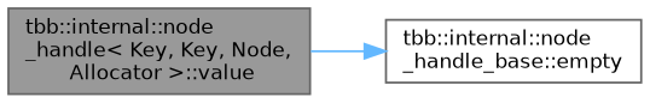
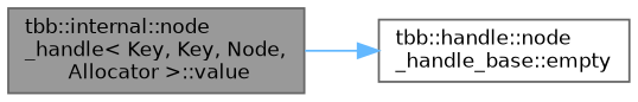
  digraph {
    rankdir=LR
    node [fontname=Helvetica fontsize=10 shape=box style=filled]
    n1 [color=gray40 fillcolor=grey60 fontcolor=black height=0.2 label="tbb::internal::node\l_handle\< Key, Key, Node,\l Allocator \>::value" width=0.4]
-   n2 [color=grey40 fillcolor=white height=0.2 label="tbb::internal::node\l_handle_base::empty" width=0.4]
+   n2 [color=grey40 fillcolor=white height=0.2 label="tbb::handle::node\l_handle_base::empty" width=0.4]
    n1 -> n2 [color=steelblue1 fontname=Helvetica fontsize=10 labelfontname=Helvetica labelfontsize=10 style=solid]
  }
